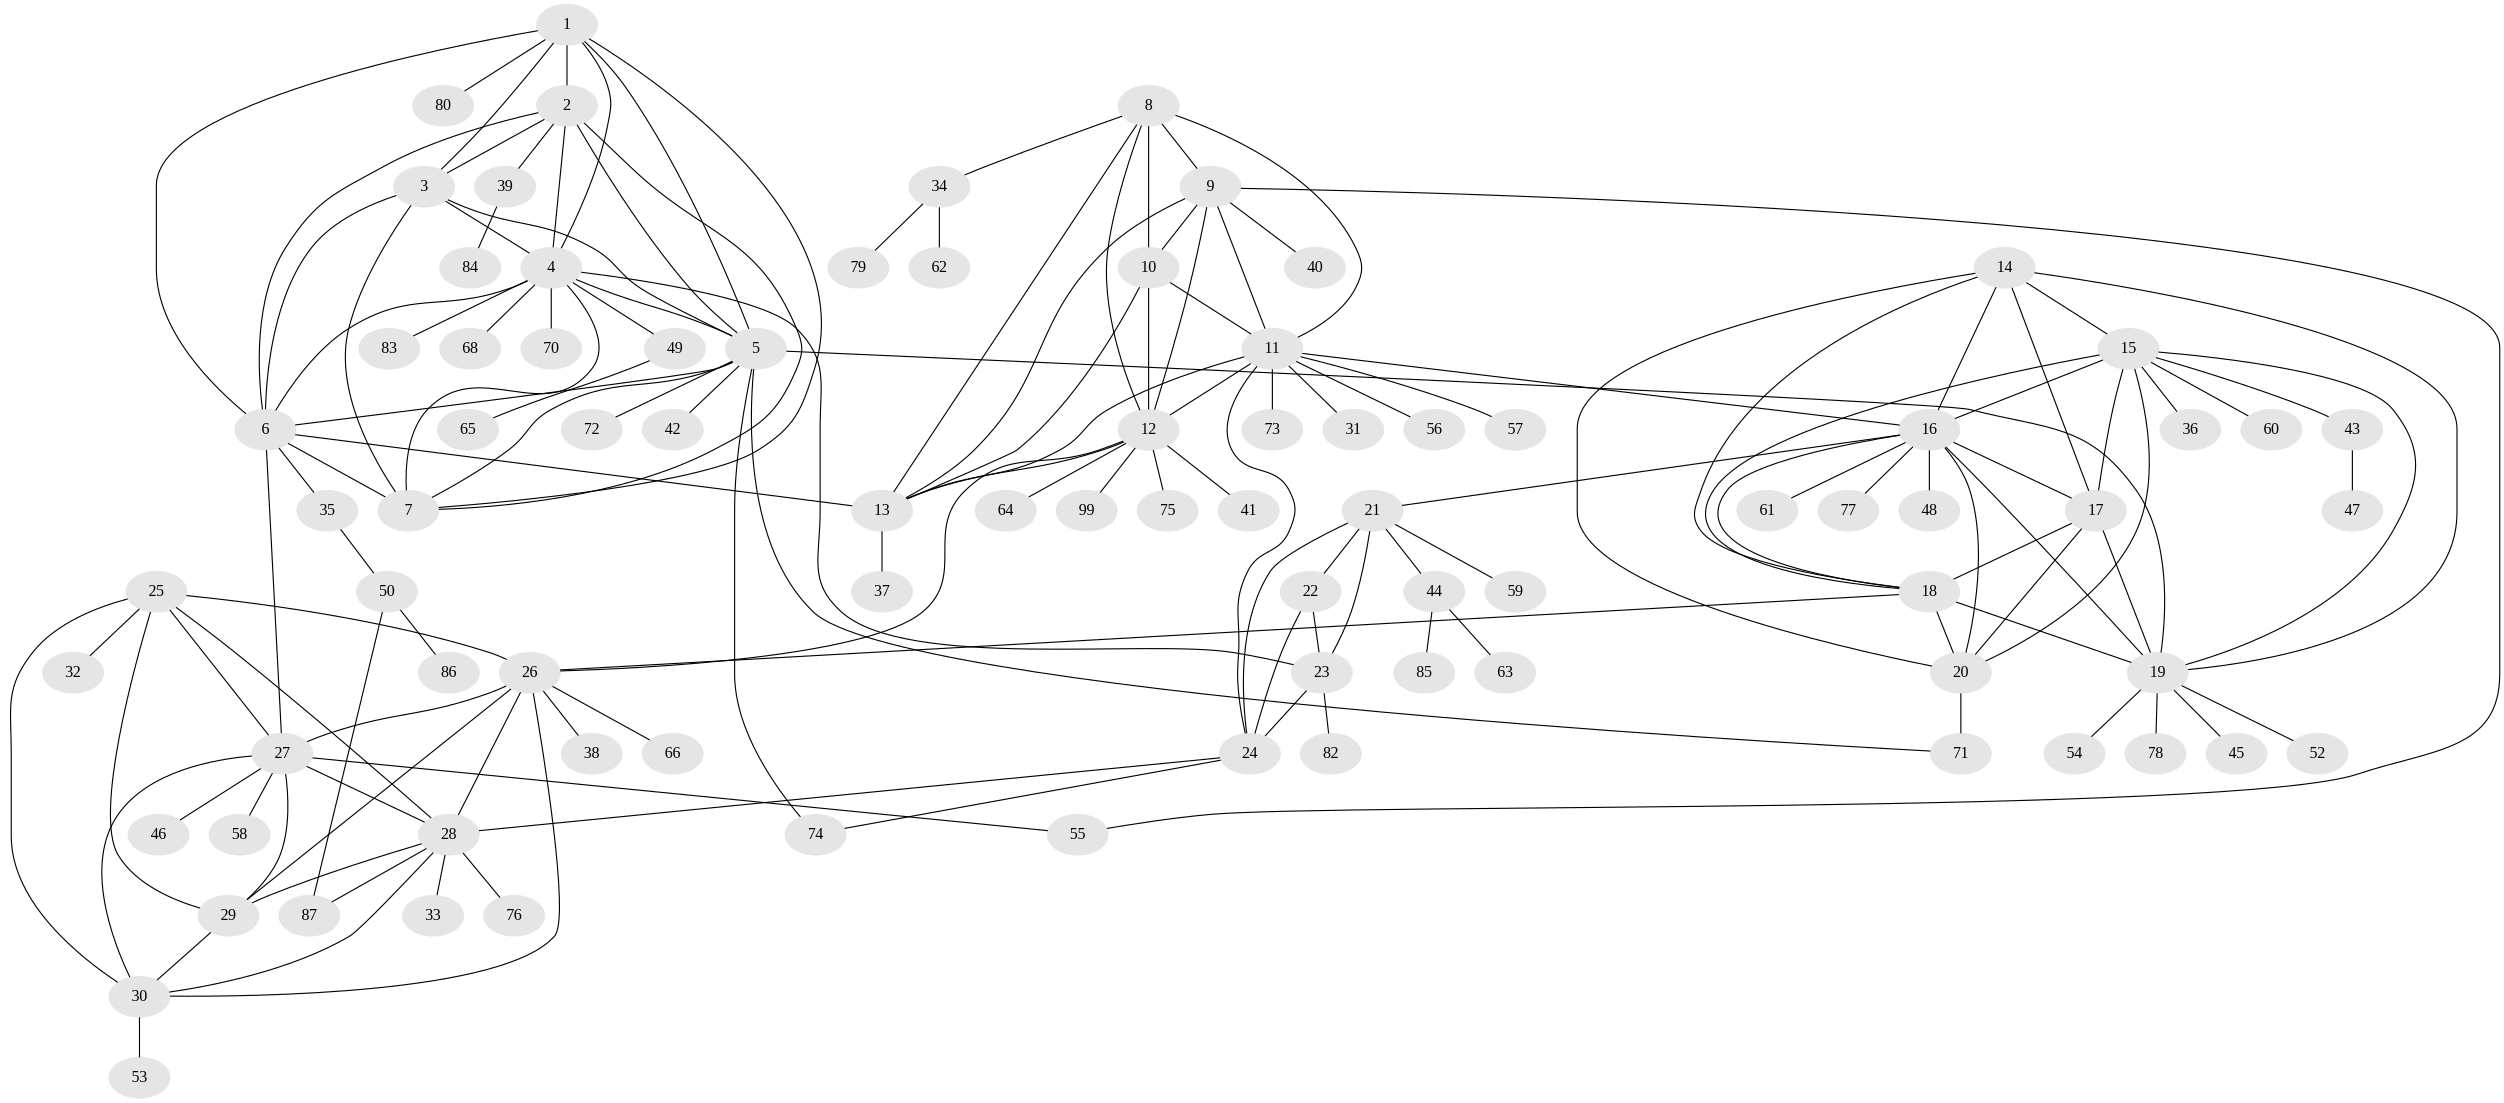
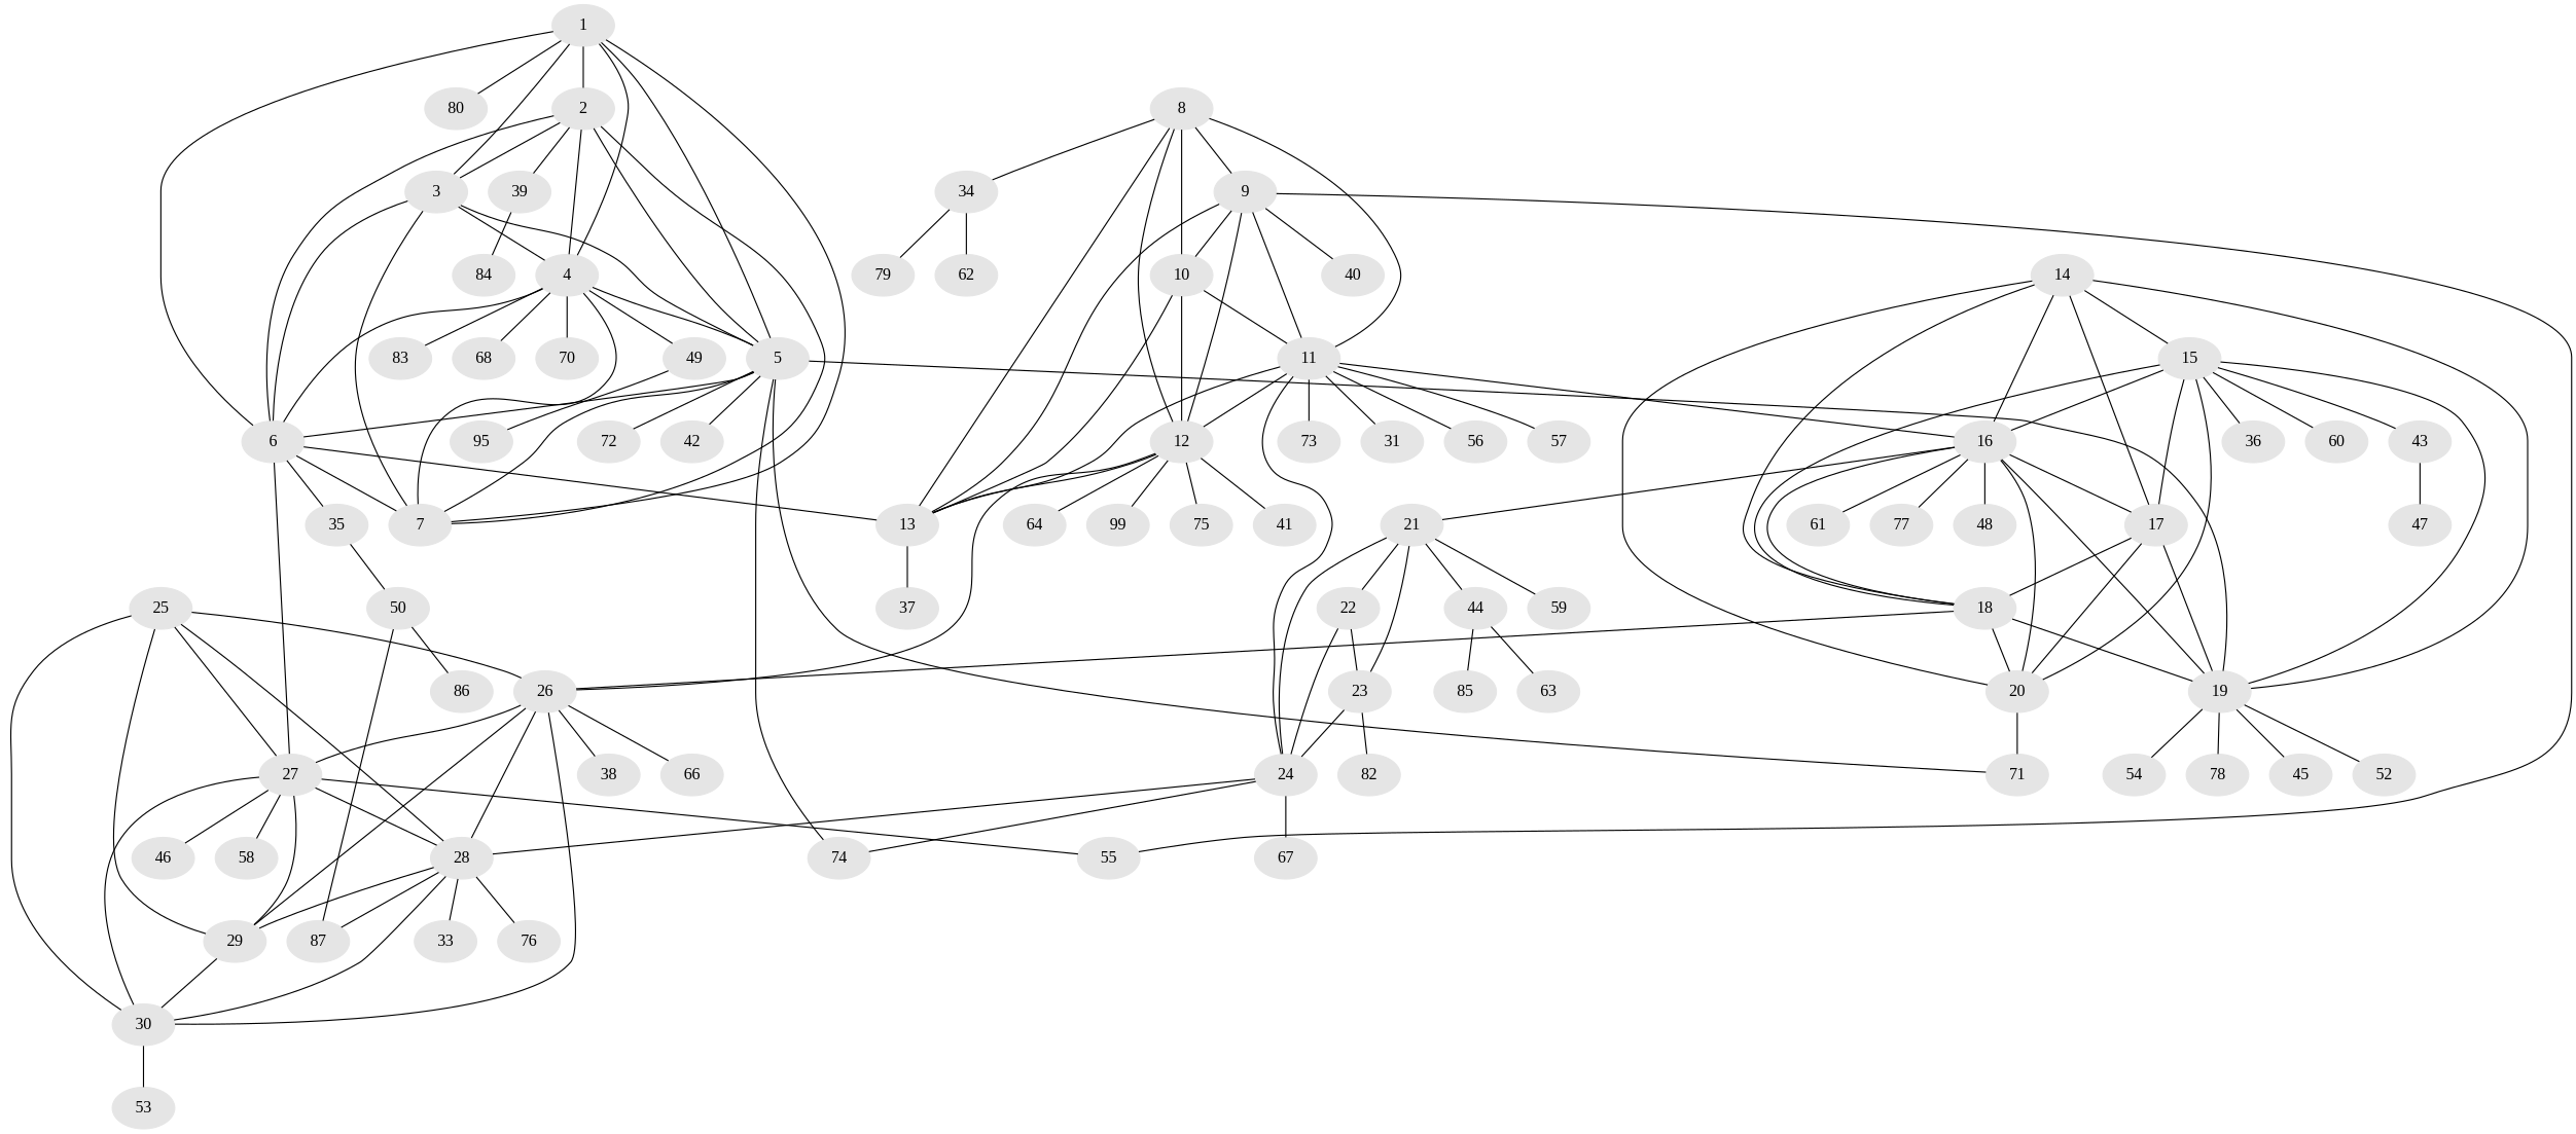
  graph {
    fontname="Liberation Serif"
    node [color=gray90 fontname="Liberation Serif" style=filled]
    edge [fontname="Liberation Serif" weight=1.0]
    1
    2
    3
    4
    5
    6
    7
    80
    39
    23
    49
    68
    70
    83
    19
    42
    71
    72
    74
    13
    27
    35
    84
    24
    82
-   65
+   65 [label=95]
    45
    52
    54
    78
    37
    55
    28
    29
    30
    46
    58
    50
    8
    9
    10
    11
    12
    34
    40
    16
    31
    56
    57
    73
    26
    41
    64
    n54 [label=99]
    75
    62
    79
    17
    18
    20
    21
    48
    61
    77
+   67
    38
    66
    14
    15
    36
    43
    60
    47
    22
    44
    59
    63
    85
    33
    76
    n81 [label=87]
    25
-   32
    53
    86
    1 -- 2
    1 -- 3
    1 -- 4
    1 -- 5
    1 -- 6
    1 -- 7
    1 -- 80
    2 -- 3
    2 -- 4
    2 -- 5
    2 -- 6
    2 -- 7
    2 -- 39
    3 -- 4
    3 -- 5
    3 -- 6
    3 -- 7 [weight=2.0]
    4 -- 5
    4 -- 6
    4 -- 7
-   4 -- 23
    4 -- 49
    4 -- 68
    4 -- 70
    4 -- 83
    5 -- 6
    5 -- 7
    5 -- 19
    5 -- 42
    5 -- 71
    5 -- 72
    5 -- 74
    6 -- 7
    6 -- 13
    6 -- 27
    6 -- 35
    39 -- 84
    23 -- 24
    23 -- 82
    49 -- 65
    19 -- 45
    19 -- 52
    19 -- 54
    19 -- 78
    13 -- 37
    27 -- 55
    27 -- 28 [weight=2.0]
    27 -- 29 [weight=3.0]
    27 -- 30 [weight=2.0]
    27 -- 46
    27 -- 58
    35 -- 50
    24 -- 74
    24 -- 28
+   24 -- 67
    28 -- 29
    28 -- 30
    28 -- 33
    28 -- 76
    28 -- n81
    29 -- 30
    30 -- 53 [weight=4.0]
    50 -- n81
    50 -- 86
    8 -- 13
    8 -- 9
    8 -- 10 [weight=2.0]
    8 -- 11
    8 -- 12
    8 -- 34
    9 -- 13
    9 -- 55
    9 -- 10 [weight=2.0]
    9 -- 11
    9 -- 12
    9 -- 40
    10 -- 13 [weight=2.0]
    10 -- 11 [weight=2.0]
    10 -- 12 [weight=2.0]
    11 -- 13
    11 -- 24
    11 -- 12
    11 -- 16
    11 -- 31
    11 -- 56
    11 -- 57
    11 -- 73
    12 -- 13
    12 -- 26
    12 -- 41
    12 -- 64
    12 -- n54
    12 -- 75
    34 -- 62
    34 -- 79
    16 -- 19
    16 -- 17
    16 -- 18
    16 -- 20
    16 -- 21
    16 -- 48
    16 -- 61
    16 -- 77
    26 -- 27 [weight=2.0]
    26 -- 28
    26 -- 29
    26 -- 30
    26 -- 38
    26 -- 66
    17 -- 19
    17 -- 18 [weight=5.0]
    17 -- 20
    18 -- 19
    18 -- 26
    18 -- 20
    20 -- 71 [weight=2.0]
    21 -- 23
    21 -- 24
    21 -- 22 [weight=4.0]
    21 -- 44
    21 -- 59
    14 -- 19
    14 -- 16
    14 -- 17
    14 -- 18
    14 -- 20
    14 -- 15
    15 -- 19
    15 -- 16
    15 -- 17
    15 -- 18
    15 -- 20
    15 -- 36
    15 -- 43
    15 -- 60
    43 -- 47
    22 -- 23 [weight=4.0]
    22 -- 24 [weight=4.0]
    44 -- 63
    44 -- 85
    25 -- 27 [weight=2.0]
    25 -- 28
    25 -- 29
    25 -- 30
    25 -- 26
-   25 -- 32 [weight=2.0]
  }
